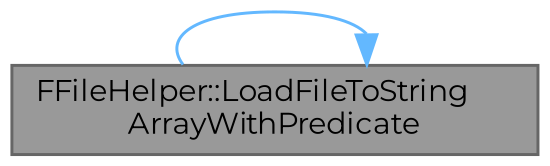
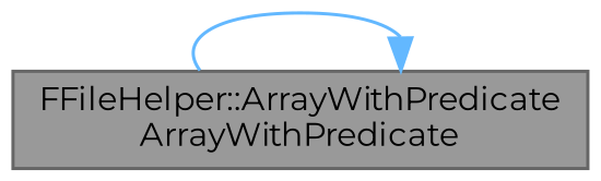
  digraph {
    rankdir=LR
    fontname=Montserrat
-   n1 [color=gray40 fillcolor=grey60 fontcolor=black fontname=Montserrat fontsize=10 height=0.2 label="FFileHelper::LoadFileToString\lArrayWithPredicate" shape=box style=filled width=0.4]
+   n1 [color=gray40 fillcolor=grey60 fontcolor=black fontname=Montserrat fontsize=10 height=0.2 label="FFileHelper::ArrayWithPredicate\lArrayWithPredicate" shape=box style=filled width=0.4]
    n1 -> n1 [color=steelblue1 fontname=Montserrat fontsize=10 labelfontname=Helvetica labelfontsize=10 style=solid]
  }
